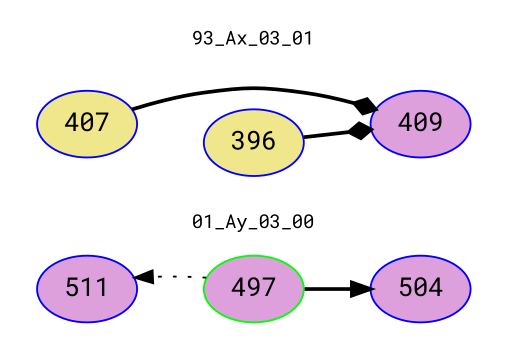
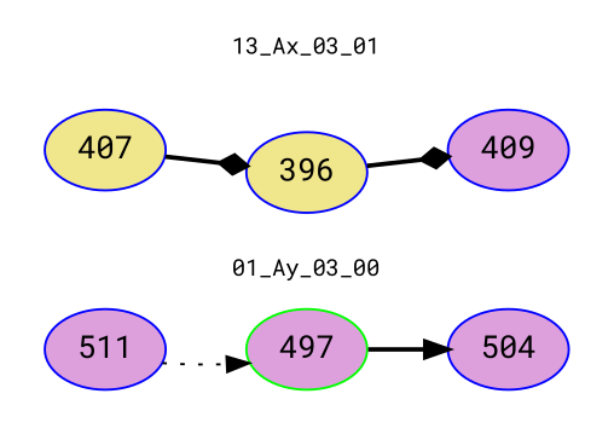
  digraph {
    fontname="Roboto Mono"
    rankdir=LR
    node [color=blue fillcolor=plum fontname="Roboto Mono" style=filled]
    edge [arrowhead=normal color=black fontname="Roboto Mono" style=bold]
    n1 [label=511]
    n2 [color=green label=497]
    n3 [label=504]
    n4 [fillcolor=khaki label=407]
    n5 [fillcolor=khaki label=396]
    n6 [label=409]
    subgraph cluster_1 {
      color=white
      fontsize=10
      label="01_Ay_03_00"
      n1
      n2
      n3
    }
    subgraph cluster_2 {
      color=white
      fontsize=10
-     label="93_Ax_03_01"
+     label="13_Ax_03_01"
      n4
      n5
      n6
    }
-   n2 -> n1 [style=dotted]
+   n1 -> n2 [style=dotted]
    n2 -> n3
-   n4 -> n6 [arrowhead=diamond]
+   n4 -> n5 [arrowhead=diamond]
    n5 -> n6 [arrowhead=diamond]
  }
